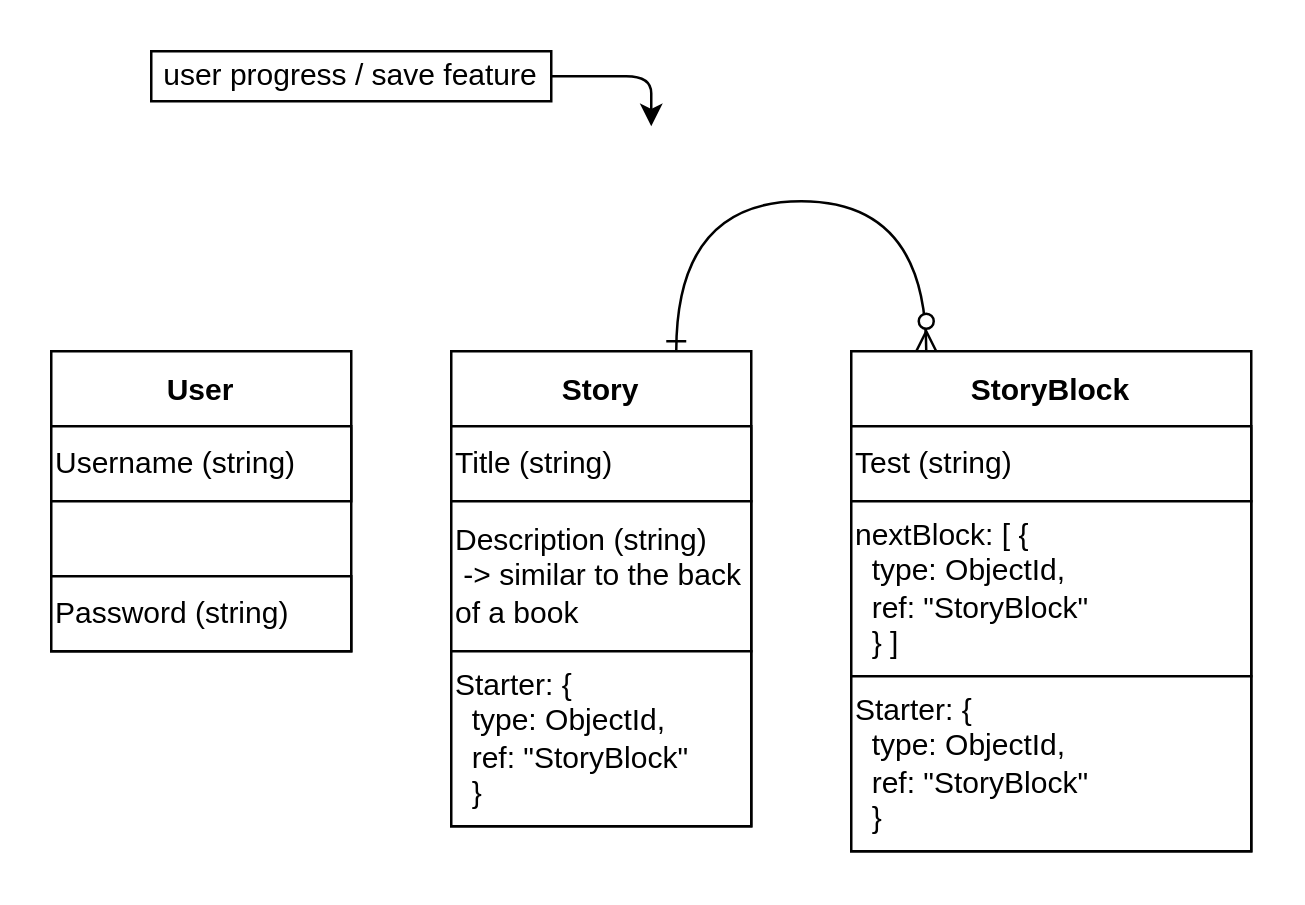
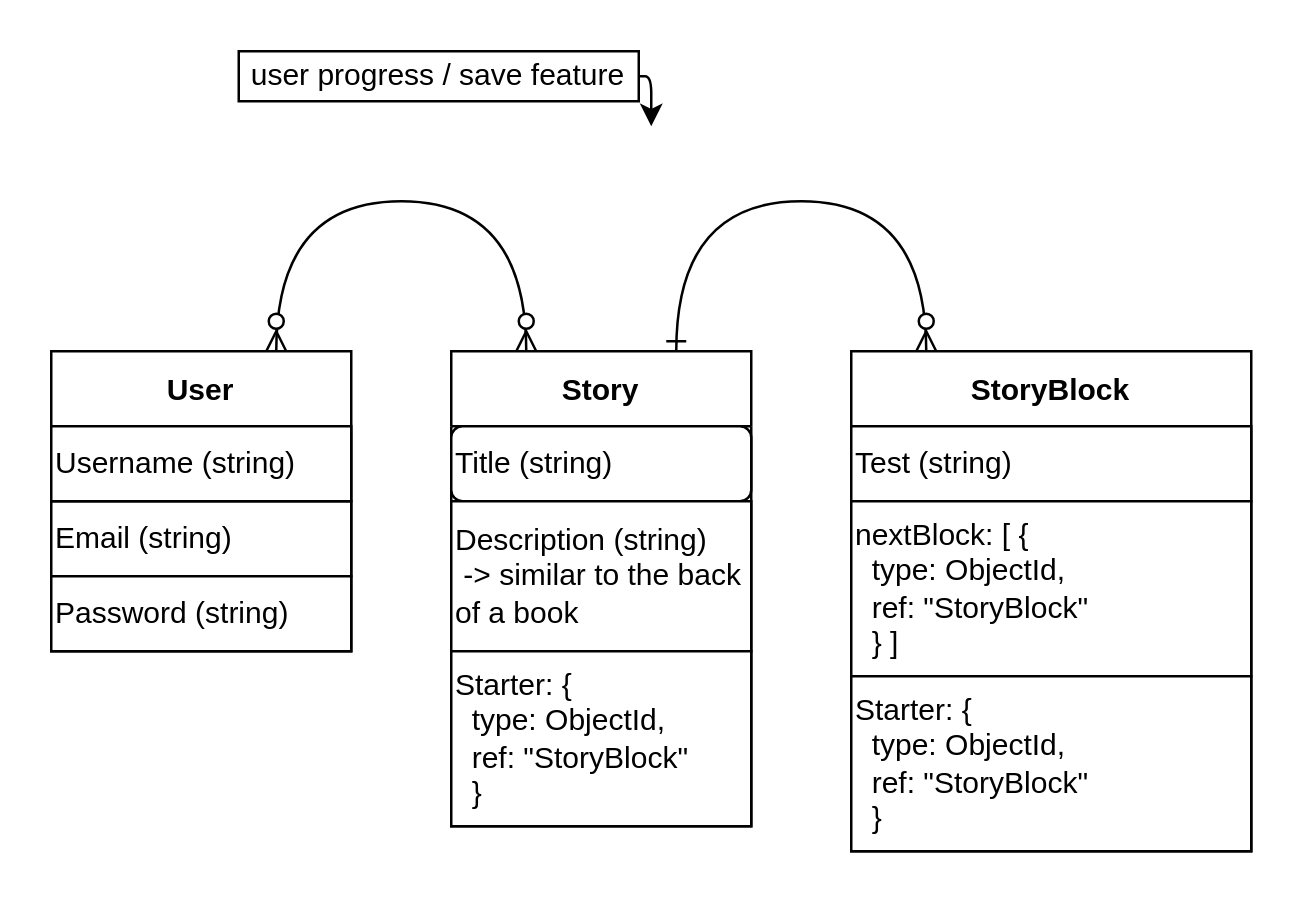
  <mxCell id="0" />
  <mxCell id="1" parent="0" />
+ <mxCell id="2" style="edgeStyle=orthogonalEdgeStyle;curved=1;rounded=0;orthogonalLoop=1;jettySize=auto;html=1;exitX=0.75;exitY=0;exitDx=0;exitDy=0;endArrow=ERzeroToMany;endFill=1;entryX=0.25;entryY=0;entryDx=0;entryDy=0;sourcePerimeterSpacing=6;targetPerimeterSpacing=6;startArrow=ERzeroToMany;startFill=1;strokeColor=#000000;" edge="1" parent="1" source="3" target="7"><mxGeometry relative="1" as="geometry"><mxPoint x="160" y="70" as="targetPoint" /><Array as="points"><mxPoint x="110" y="80" /><mxPoint x="210" y="80" /></Array></mxGeometry></mxCell>
  <mxCell id="3" value="User" style="swimlane;startSize=30;" vertex="1" parent="1"><mxGeometry x="20" y="140" width="120" height="120" as="geometry"><mxRectangle x="20" y="40" width="90" height="23" as="alternateBounds" /></mxGeometry></mxCell>
+ <mxCell id="4" value="Email (string)" style="whiteSpace=wrap;html=1;align=left;" vertex="1" parent="3"><mxGeometry y="60" width="120" height="30" as="geometry" /></mxCell>
  <mxCell id="5" value="Password (string)" style="whiteSpace=wrap;html=1;align=left;" vertex="1" parent="3"><mxGeometry y="90" width="120" height="30" as="geometry" /></mxCell>
  <mxCell id="6" value="Username (string)" style="whiteSpace=wrap;html=1;align=left;" vertex="1" parent="3"><mxGeometry y="30" width="120" height="30" as="geometry" /></mxCell>
  <mxCell id="7" value="Story" style="swimlane;align=center;startSize=30;" vertex="1" parent="1"><mxGeometry x="180" y="140" width="120" height="190" as="geometry" /></mxCell>
- <mxCell id="8" value="Title (string)" style="whiteSpace=wrap;html=1;align=left;" vertex="1" parent="7"><mxGeometry y="30" width="120" height="30" as="geometry" /></mxCell>
+ <mxCell id="8" value="Title (string)" style="whiteSpace=wrap;html=1;align=left;rounded=1;" vertex="1" parent="7"><mxGeometry y="30" width="120" height="30" as="geometry" /></mxCell>
  <mxCell id="9" value="Description (string)&lt;br&gt;&amp;nbsp;-&amp;gt; similar to the back of a book" style="whiteSpace=wrap;html=1;align=left;" vertex="1" parent="7"><mxGeometry y="60" width="120" height="60" as="geometry" /></mxCell>
  <mxCell id="10" value="Starter: {&lt;br&gt;&amp;nbsp; type: ObjectId,&lt;br&gt;&amp;nbsp; ref: &quot;StoryBlock&quot;&lt;br&gt;&amp;nbsp; }" style="whiteSpace=wrap;html=1;align=left;" vertex="1" parent="7"><mxGeometry y="120" width="120" height="70" as="geometry" /></mxCell>
  <mxCell id="11" value="StoryBlock" style="swimlane;align=center;startSize=30;" vertex="1" parent="1"><mxGeometry x="340" y="140" width="160" height="200" as="geometry" /></mxCell>
  <mxCell id="12" value="Test (string)" style="whiteSpace=wrap;html=1;align=left;" vertex="1" parent="11"><mxGeometry y="30" width="160" height="30" as="geometry" /></mxCell>
  <mxCell id="13" value="nextBlock: [ {&lt;br&gt;&amp;nbsp; type: ObjectId,&lt;br&gt;&amp;nbsp; ref: &quot;StoryBlock&quot;&lt;br&gt;&amp;nbsp; } ]" style="whiteSpace=wrap;html=1;align=left;" vertex="1" parent="11"><mxGeometry y="60" width="160" height="70" as="geometry" /></mxCell>
  <mxCell id="14" value="Starter: {&lt;br&gt;&amp;nbsp; type: ObjectId,&lt;br&gt;&amp;nbsp; ref: &quot;StoryBlock&quot;&lt;br&gt;&amp;nbsp; }" style="whiteSpace=wrap;html=1;align=left;" vertex="1" parent="11"><mxGeometry y="130" width="160" height="70" as="geometry" /></mxCell>
  <mxCell id="15" style="edgeStyle=orthogonalEdgeStyle;curved=1;rounded=0;orthogonalLoop=1;jettySize=auto;html=1;exitX=0.75;exitY=0;exitDx=0;exitDy=0;endArrow=ERzeroToMany;endFill=1;entryX=0.25;entryY=0;entryDx=0;entryDy=0;sourcePerimeterSpacing=6;targetPerimeterSpacing=6;startArrow=ERone;startFill=0;strokeColor=#000000;" edge="1" parent="1"><mxGeometry relative="1" as="geometry"><mxPoint x="370" y="140" as="targetPoint" /><mxPoint x="270" y="140" as="sourcePoint" /><Array as="points"><mxPoint x="270" y="80" /><mxPoint x="370" y="80" /></Array></mxGeometry></mxCell>
- <mxCell id="16" value="&lt;font color=&quot;#000000&quot;&gt;user progress / save feature&lt;/font&gt;" style="text;html=1;align=center;verticalAlign=middle;whiteSpace=wrap;rounded=0;arcSize=50;glass=1;strokeColor=#000000;" vertex="1" parent="1"><mxGeometry x="60" width="160" height="20" as="geometry" y="20" /></mxCell>
+ <mxCell id="16" value="&lt;font color=&quot;#000000&quot;&gt;user progress / save feature&lt;/font&gt;" style="text;html=1;align=center;verticalAlign=middle;whiteSpace=wrap;rounded=0;arcSize=50;glass=1;strokeColor=#000000;" vertex="1" parent="1"><mxGeometry x="95" y="20" width="160" height="20" as="geometry" /></mxCell>
  <mxCell id="17" value="" style="edgeStyle=segmentEdgeStyle;endArrow=classic;html=1;strokeColor=#000000;exitX=1;exitY=0.5;exitDx=0;exitDy=0;" edge="1" parent="1" source="16"><mxGeometry width="50" height="50" relative="1" as="geometry"><mxPoint x="350" y="30" as="sourcePoint" /><mxPoint x="260" y="50" as="targetPoint" /><Array as="points"><mxPoint x="260" y="30" /><mxPoint x="260" y="50" /></Array></mxGeometry></mxCell>
